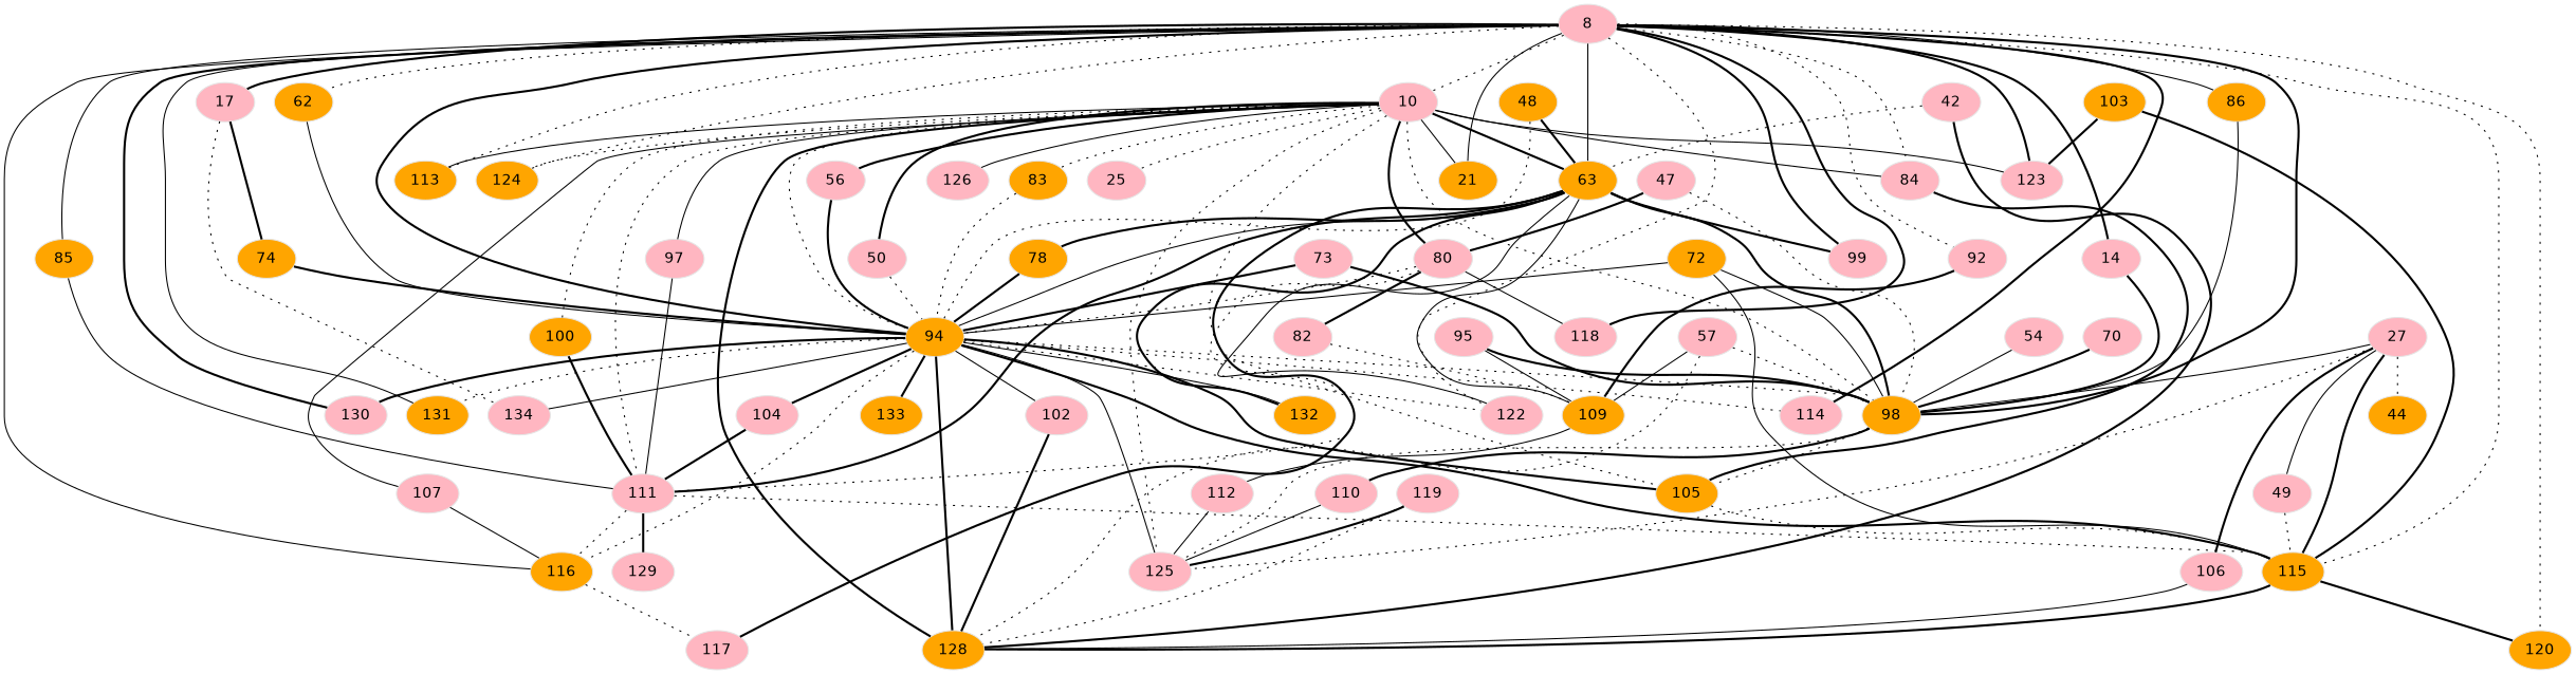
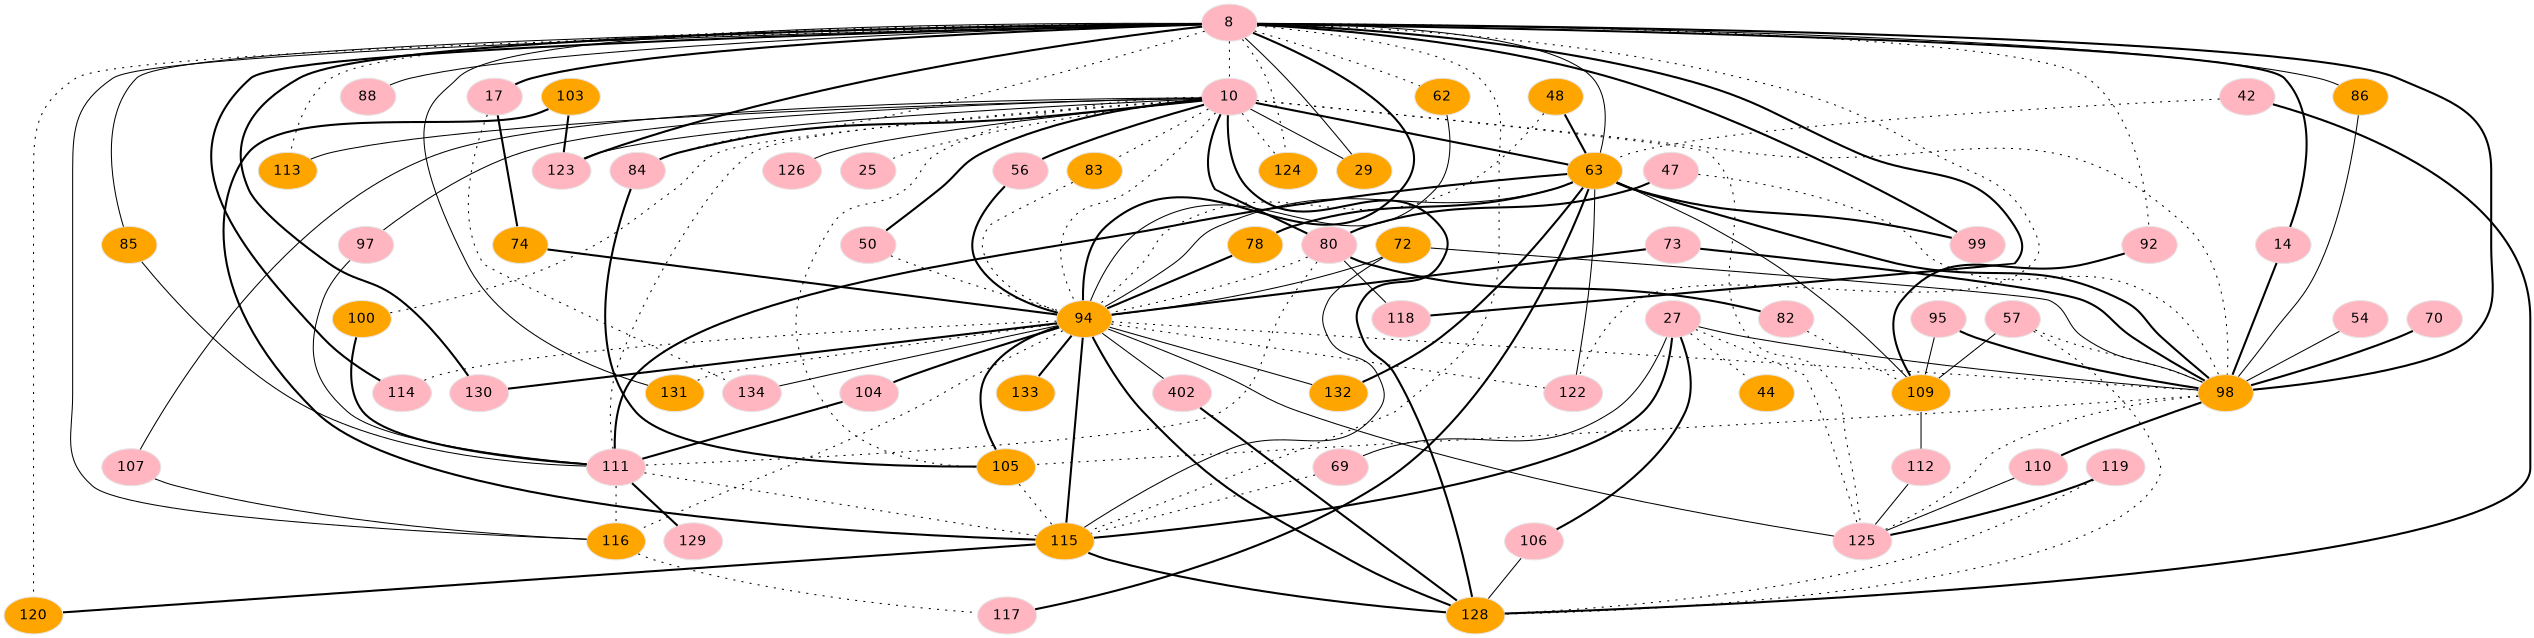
  graph {
    fontname="DejaVu Sans"
    node [color=gray90 fillcolor=lightpink fontname="DejaVu Sans" style=filled]
    edge [fontname="DejaVu Sans" style=bold]
    8 [super="+1"]
    10 [super="+7+9"]
    14
    17
-   21 [fillcolor=orange]
+   21 [fillcolor=orange label=29]
    62 [fillcolor=orange]
    63 [fillcolor=orange super="+35"]
    84 [super="+79"]
    85 [fillcolor=orange]
    86 [fillcolor=orange]
+   88
    92
    94 [fillcolor=orange super="+75+2"]
    98 [fillcolor=orange super="+6+53"]
    99 [super="+18"]
    113 [fillcolor=orange]
    114
    115 [fillcolor=orange super="+87"]
    116 [fillcolor=orange super="+90+91"]
    118
    120 [fillcolor=orange super="+66"]
    122 [super="+32"]
    123 [super="+46"]
    124 [fillcolor=orange]
    130
    131 [fillcolor=orange]
    25
    50
    56
    80 [super="+39+36"]
    83 [fillcolor=orange]
    97
    100 [fillcolor=orange]
    105 [fillcolor=orange super="+61"]
    107
    111 [super="+76+64+93"]
    125 [super="+101"]
    126
    128 [fillcolor=orange super="+59+121+77+51+96"]
    74 [fillcolor=orange]
    134
    109 [fillcolor=orange super="+108"]
    78 [fillcolor=orange]
    117
    132 [fillcolor=orange]
-   102 [super="+52"]
+   102 [super="+52" label=402]
    104 [super="+15"]
    133 [fillcolor=orange super="+127"]
    110
    82
    129
    27 [super="+19+12"]
    44 [fillcolor=orange]
-   49
+   49 [label=69]
    106
    42
    47
    48 [fillcolor=orange]
    54
    57
    112
    70
    72 [fillcolor=orange super="+30"]
    73 [super="+68"]
    95 [super="+41"]
    103 [fillcolor=orange]
    119
    8 -- 10 [style=dotted weight=8]
    8 -- 14
    8 -- 17 [weight=2]
    8 -- 21 [style=solid]
    8 -- 62 [style=dotted]
    8 -- 63 [style=solid weight=2]
    8 -- 84 [style=dotted weight=2]
    8 -- 85 [style=solid]
    8 -- 86 [style=solid]
+   8 -- 88 [style=solid weight=2]
    8 -- 92 [style=dotted]
    8 -- 94 [weight=3]
    8 -- 98 [weight=4]
    8 -- 99 [weight=2]
    8 -- 113 [style=dotted]
    8 -- 114
    8 -- 115 [style=dotted weight=4]
    8 -- 116 [style=solid]
    8 -- 118
    8 -- 120 [style=dotted weight=2]
    8 -- 122 [style=dotted]
    8 -- 123 [weight=2]
    8 -- 124 [style=dotted]
    8 -- 130
    8 -- 131 [style=solid]
    10 -- 21 [style=solid]
    10 -- 63 [weight=6]
-   10 -- 84 [style=solid weight=2]
+   10 -- 84 [weight=2]
    10 -- 94 [style=dotted weight=5]
    10 -- 98 [style=dotted weight=10]
    10 -- 113 [style=solid]
    10 -- 123 [style=solid weight=2]
    10 -- 124 [style=dotted]
    10 -- 25 [style=dotted weight=2]
    10 -- 50
    10 -- 56
    10 -- 80 [weight=2]
    10 -- 83 [style=dotted]
    10 -- 97 [style=solid]
    10 -- 100 [style=dotted]
    10 -- 105 [style=dotted]
    10 -- 107 [style=solid]
    10 -- 111 [style=dotted]
    10 -- 125 [style=dotted weight=3]
    10 -- 126 [style=solid weight=2]
    10 -- 128 [weight=4]
    14 -- 98
    17 -- 74
    17 -- 134 [style=dotted]
    62 -- 94 [style=solid]
    63 -- 94 [style=solid]
    63 -- 98 [weight=2]
    63 -- 99
    63 -- 122 [style=solid]
    63 -- 111 [weight=4]
    63 -- 109 [style=solid weight=3]
    63 -- 78
    63 -- 117
    63 -- 132
    84 -- 105
    85 -- 111 [style=solid]
    86 -- 98 [style=solid]
    92 -- 109
    94 -- 98 [style=dotted weight=2]
    94 -- 114 [style=dotted]
    94 -- 115
    94 -- 116 [style=dotted weight=2]
    94 -- 122 [style=dotted]
    94 -- 130
    94 -- 131 [style=dotted]
    94 -- 105
    94 -- 125 [style=solid weight=4]
    94 -- 128 [weight=4]
    94 -- 134 [style=solid]
    94 -- 132 [style=solid]
    94 -- 102 [style=solid weight=2]
    94 -- 104
    94 -- 133 [weight=3]
    98 -- 105 [style=dotted]
    98 -- 125 [style=dotted weight=2]
    98 -- 110
    115 -- 120
    115 -- 128
    116 -- 117 [style=dotted]
    50 -- 94 [style=dotted]
    56 -- 94
    80 -- 94 [style=dotted weight=2]
    80 -- 118 [style=solid]
    80 -- 111 [style=dotted]
    80 -- 82
    83 -- 94 [style=dotted]
    97 -- 111 [style=solid]
    100 -- 111
    105 -- 115 [style=dotted weight=2]
    107 -- 116 [style=solid]
    111 -- 115 [style=dotted weight=4]
    111 -- 116 [style=dotted weight=2]
    111 -- 129
    74 -- 94
    109 -- 112 [style=solid]
    78 -- 94
    102 -- 128
    104 -- 111
    110 -- 125 [style=solid]
    82 -- 109 [style=dotted]
    27 -- 98 [style=solid weight=4]
    27 -- 115
    27 -- 125 [style=dotted]
    27 -- 44 [style=dotted weight=2]
    27 -- 49 [style=solid]
    27 -- 106
    49 -- 115 [style=dotted]
    106 -- 128 [style=solid]
    42 -- 63 [style=dotted]
    42 -- 128
    47 -- 98 [style=dotted]
    47 -- 80
    48 -- 63
    48 -- 94 [style=dotted]
    54 -- 98 [style=solid]
    57 -- 98 [style=dotted]
    57 -- 128 [style=dotted]
    57 -- 109 [style=solid]
    112 -- 125 [style=solid]
    70 -- 98 [weight=2]
    72 -- 94 [style=solid]
    72 -- 98 [style=solid]
    72 -- 115 [style=solid]
    73 -- 94 [weight=2]
    73 -- 98 [weight=2]
    95 -- 98
    95 -- 109 [style=solid]
    103 -- 115
    103 -- 123
    119 -- 125
    119 -- 128 [style=dotted]
  }
